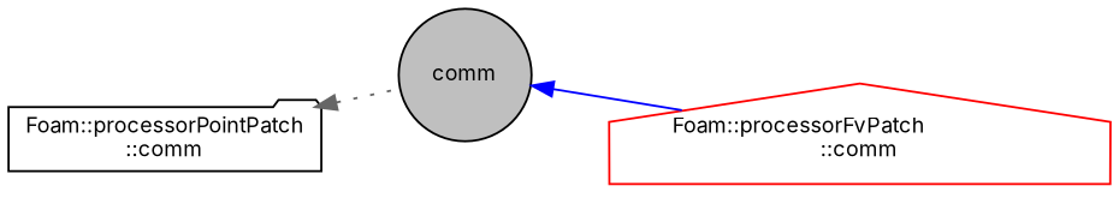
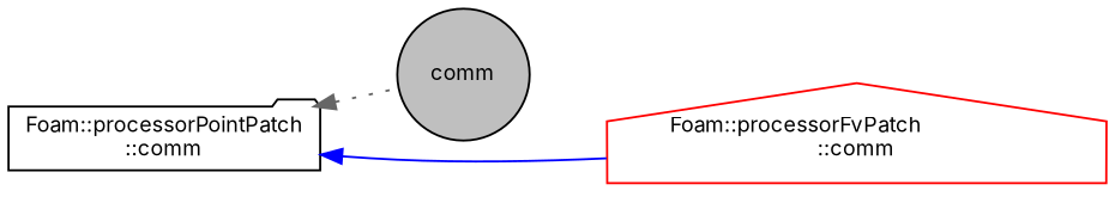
  digraph {
    fontname=Inter
    rankdir=LR
    node [color=black fontname=Inter fontsize=10]
    edge [dir=back fontname=Inter fontsize=10 labelfontname=FreeSans labelfontsize=10]
    n1 [fillcolor=grey75 fontcolor=black height=0.2 label=comm shape=circle style=filled width=0.4]
    n2 [color=red height=0.2 label="Foam::processorFvPatch\l::comm" shape=house width=0.4]
    n3 [height=0.2 label="Foam::processorPointPatch\l::comm" shape=folder width=0.4]
-   n1 -> n2 [color=blue style=solid]
+   n3 -> n2 [color=blue style=solid]
    n3 -> n1 [color=gray40 style=dotted]
  }
